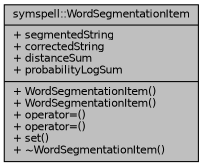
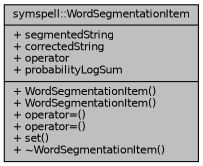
  digraph {
-   n1 [color=black fillcolor=grey75 fontcolor=black fontname=Helvetica fontsize=10 height=0.2 label="{symspell::WordSegmentationItem\n|+ segmentedString\l+ correctedString\l+ distanceSum\l+ probabilityLogSum\l|+ WordSegmentationItem()\l+ WordSegmentationItem()\l+ operator=()\l+ operator=()\l+ set()\l+ ~WordSegmentationItem()\l}" shape=record style=filled width=0.4]
+   n1 [color=black fillcolor=grey75 fontcolor=black fontname=Helvetica fontsize=10 height=0.2 label="{symspell::WordSegmentationItem\n|+ segmentedString\l+ correctedString\l+ operator\l+ probabilityLogSum\l|+ WordSegmentationItem()\l+ WordSegmentationItem()\l+ operator=()\l+ operator=()\l+ set()\l+ ~WordSegmentationItem()\l}" shape=record style=filled width=0.4]
  }
